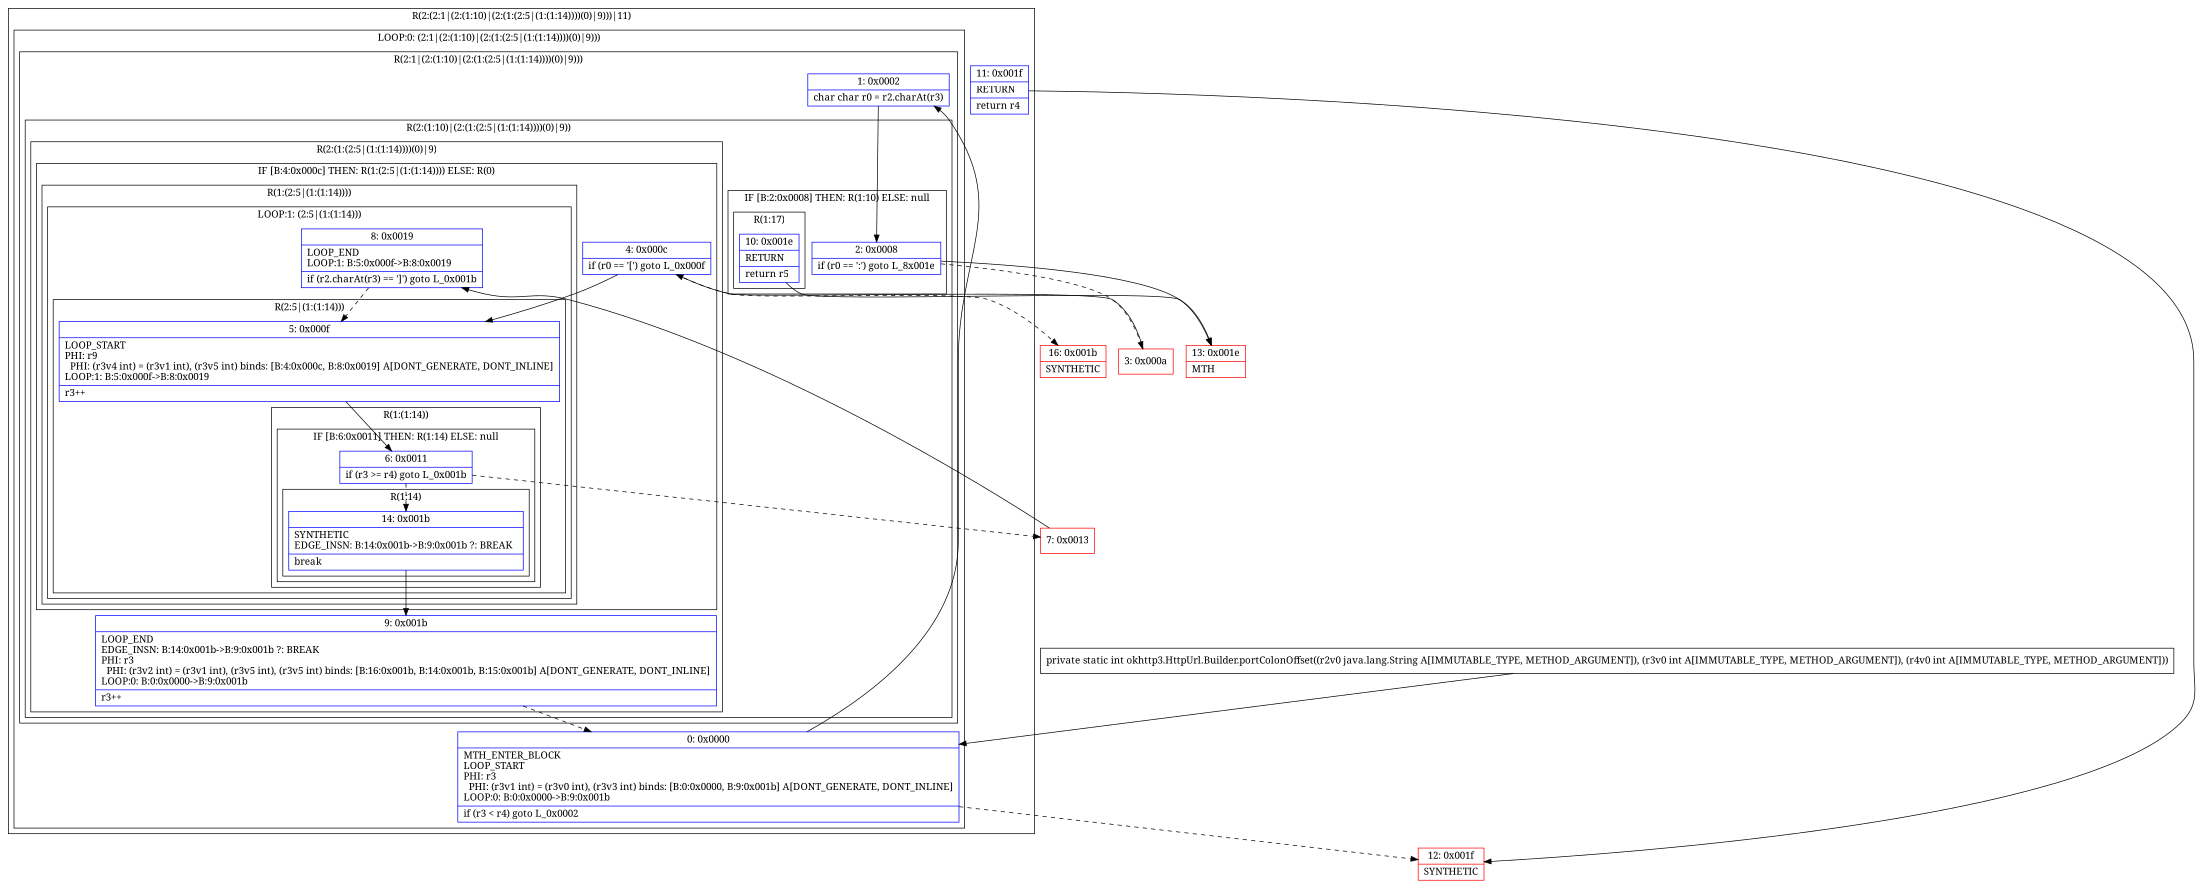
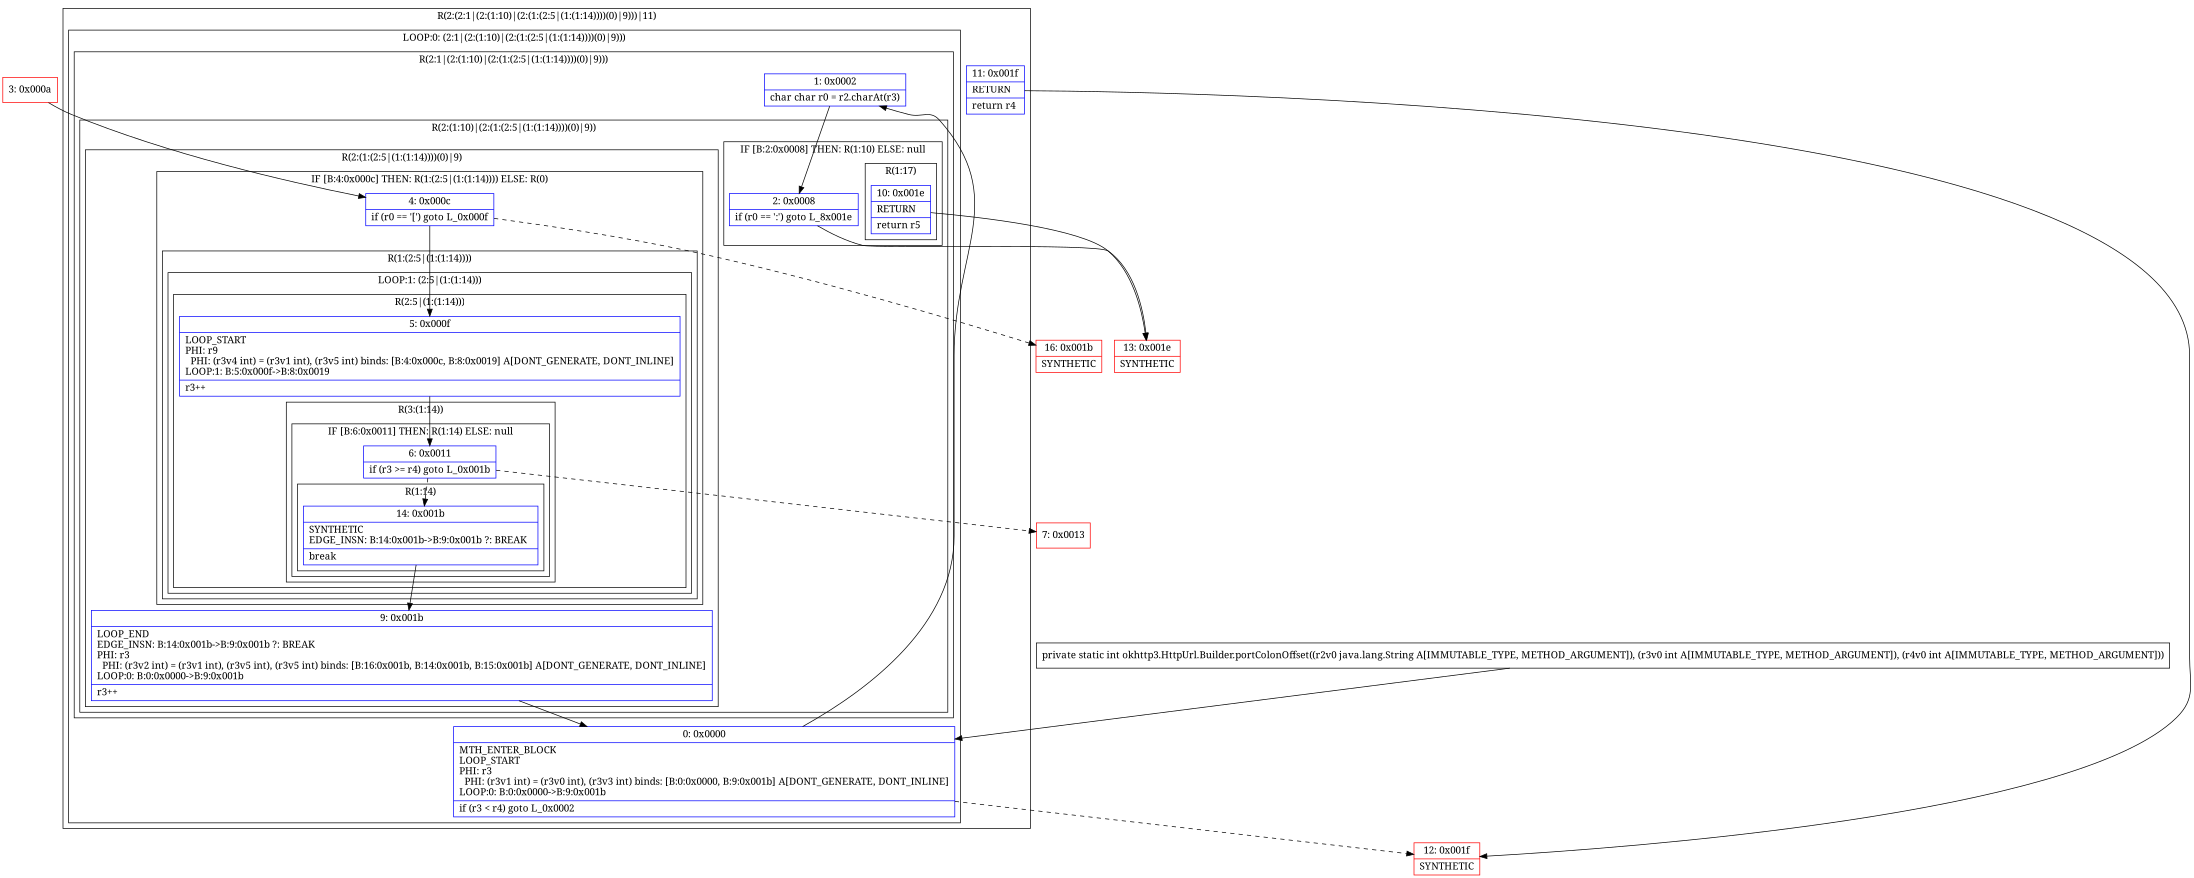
  digraph {
    fontname="Noto Serif"
    node [color=blue fontname="Noto Serif" shape=record]
    edge [fontname="Noto Serif"]
    n1 [label="{10\:\ 0x001e|RETURN\l|return r5\l}"]
    n2 [label="{2\:\ 0x0008|if (r0 == ':') goto L_8x001e\l}"]
    n3 [label="{14\:\ 0x001b|SYNTHETIC\lEDGE_INSN: B:14:0x001b\-\>B:9:0x001b ?: BREAK  \l|break\l}"]
    n4 [label="{6\:\ 0x0011|if (r3 \>= r4) goto L_0x001b\l}"]
    n5 [label="{5\:\ 0x000f|LOOP_START\lPHI: r9 \l  PHI: (r3v4 int) = (r3v1 int), (r3v5 int) binds: [B:4:0x000c, B:8:0x0019] A[DONT_GENERATE, DONT_INLINE]\lLOOP:1: B:5:0x000f\-\>B:8:0x0019\l|r3++\l}"]
-   n6 [label="{8\:\ 0x0019|LOOP_END\lLOOP:1: B:5:0x000f\-\>B:8:0x0019\l|if (r2.charAt(r3) == ']') goto L_0x001b\l}"]
    n7 [label="{4\:\ 0x000c|if (r0 == '[') goto L_0x000f\l}"]
    n8 [label="{9\:\ 0x001b|LOOP_END\lEDGE_INSN: B:14:0x001b\-\>B:9:0x001b ?: BREAK  \lPHI: r3 \l  PHI: (r3v2 int) = (r3v1 int), (r3v5 int), (r3v5 int) binds: [B:16:0x001b, B:14:0x001b, B:15:0x001b] A[DONT_GENERATE, DONT_INLINE]\lLOOP:0: B:0:0x0000\-\>B:9:0x001b\l|r3++\l}"]
    n9 [label="{1\:\ 0x0002|char char r0 = r2.charAt(r3)\l}"]
    n10 [label="{0\:\ 0x0000|MTH_ENTER_BLOCK\lLOOP_START\lPHI: r3 \l  PHI: (r3v1 int) = (r3v0 int), (r3v3 int) binds: [B:0:0x0000, B:9:0x001b] A[DONT_GENERATE, DONT_INLINE]\lLOOP:0: B:0:0x0000\-\>B:9:0x001b\l|if (r3 \< r4) goto L_0x0002\l}"]
    n11 [label="{11\:\ 0x001f|RETURN\l|return r4\l}"]
-   n12 [color=red label="{13\:\ 0x001e|MTH\l}"]
+   n12 [color=red label="{13\:\ 0x001e|SYNTHETIC\l}"]
    n13 [color=red label="{3\:\ 0x000a}"]
    n14 [color=red label="{7\:\ 0x0013}"]
    n15 [color=red label="{16\:\ 0x001b|SYNTHETIC\l}"]
    n16 [color=red label="{12\:\ 0x001f|SYNTHETIC\l}"]
    n17 [label="{private static int okhttp3.HttpUrl.Builder.portColonOffset((r2v0 java.lang.String A[IMMUTABLE_TYPE, METHOD_ARGUMENT]), (r3v0 int A[IMMUTABLE_TYPE, METHOD_ARGUMENT]), (r4v0 int A[IMMUTABLE_TYPE, METHOD_ARGUMENT])) }" color=""]
    subgraph cluster_1 {
      label="R(2:(2:1|(2:(1:10)|(2:(1:(2:5|(1:(1:14))))(0)|9)))|11)"
      n11
      subgraph cluster_2 {
        label="LOOP:0: (2:1|(2:(1:10)|(2:(1:(2:5|(1:(1:14))))(0)|9)))"
        n10
        subgraph cluster_3 {
          label="R(2:1|(2:(1:10)|(2:(1:(2:5|(1:(1:14))))(0)|9)))"
          n9
          subgraph cluster_4 {
            label="R(2:(1:10)|(2:(1:(2:5|(1:(1:14))))(0)|9))"
            subgraph cluster_5 {
              label="IF [B:2:0x0008] THEN: R(1:10) ELSE: null"
              n2
              subgraph cluster_6 {
                label="R(1:17)"
                n1
              }
            }
            subgraph cluster_7 {
              label="R(2:(1:(2:5|(1:(1:14))))(0)|9)"
              n8
              subgraph cluster_8 {
                label="IF [B:4:0x000c] THEN: R(1:(2:5|(1:(1:14)))) ELSE: R(0)"
                n7
                subgraph cluster_9 {
                  label="R(1:(2:5|(1:(1:14))))"
                  subgraph cluster_10 {
                    label="LOOP:1: (2:5|(1:(1:14)))"
-                   n6
                    subgraph cluster_11 {
                      label="R(2:5|(1:(1:14)))"
                      n5
                      subgraph cluster_12 {
-                       label="R(1:(1:14))"
+                       label="R(3:(1:14))"
                        subgraph cluster_13 {
                          label="IF [B:6:0x0011] THEN: R(1:14) ELSE: null"
                          n4
                          subgraph cluster_14 {
                            label="R(1:14)"
                            n3
                          }
                        }
                      }
                    }
                  }
                }
                subgraph cluster_15 {
                  label="R(0)"
                }
              }
            }
          }
        }
      }
    }
    n1 -> n12
    n2 -> n12
-   n2 -> n13 [style=dashed]
    n3 -> n8
    n4 -> n3 [style=dashed]
    n4 -> n14 [style=dashed]
    n5 -> n4
-   n6 -> n5 [style=dashed]
    n7 -> n5
    n7 -> n15 [style=dashed]
-   n8 -> n10 [style=dashed]
+   n8 -> n10
    n9 -> n2
    n10 -> n9
    n10 -> n16 [style=dashed]
    n11 -> n16
    n13 -> n7
-   n14 -> n6
    n17 -> n10
  }
